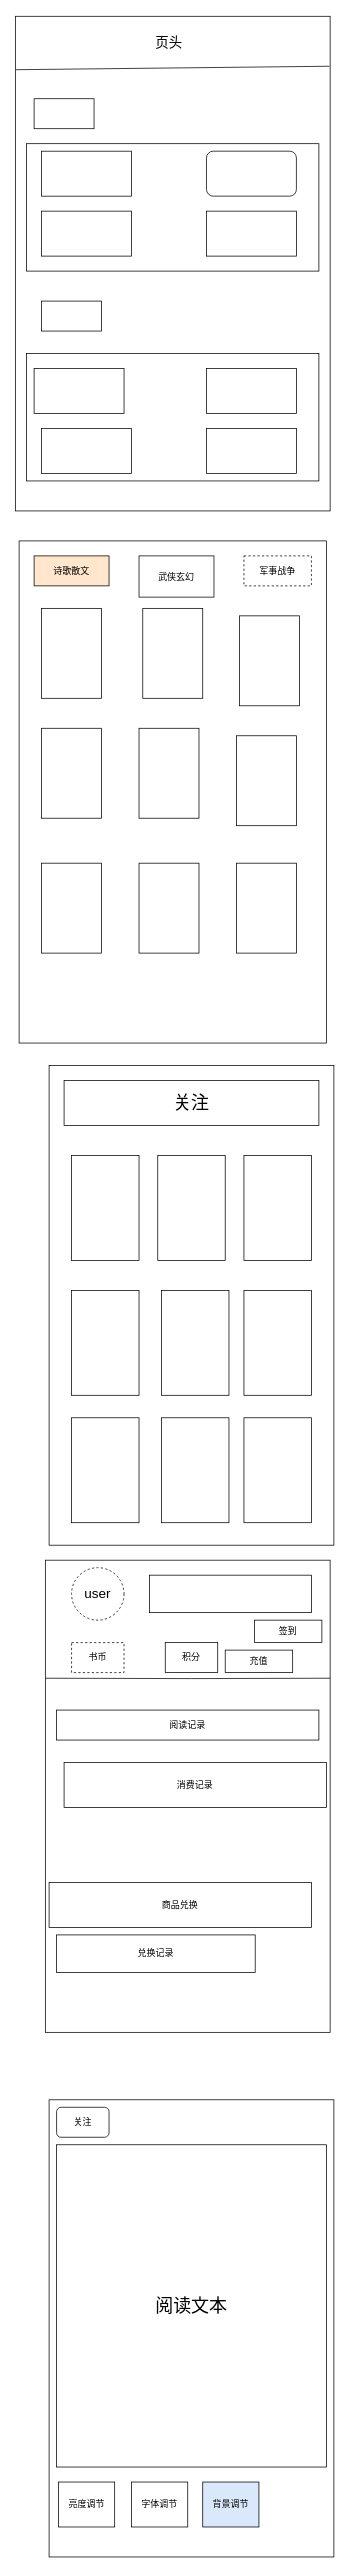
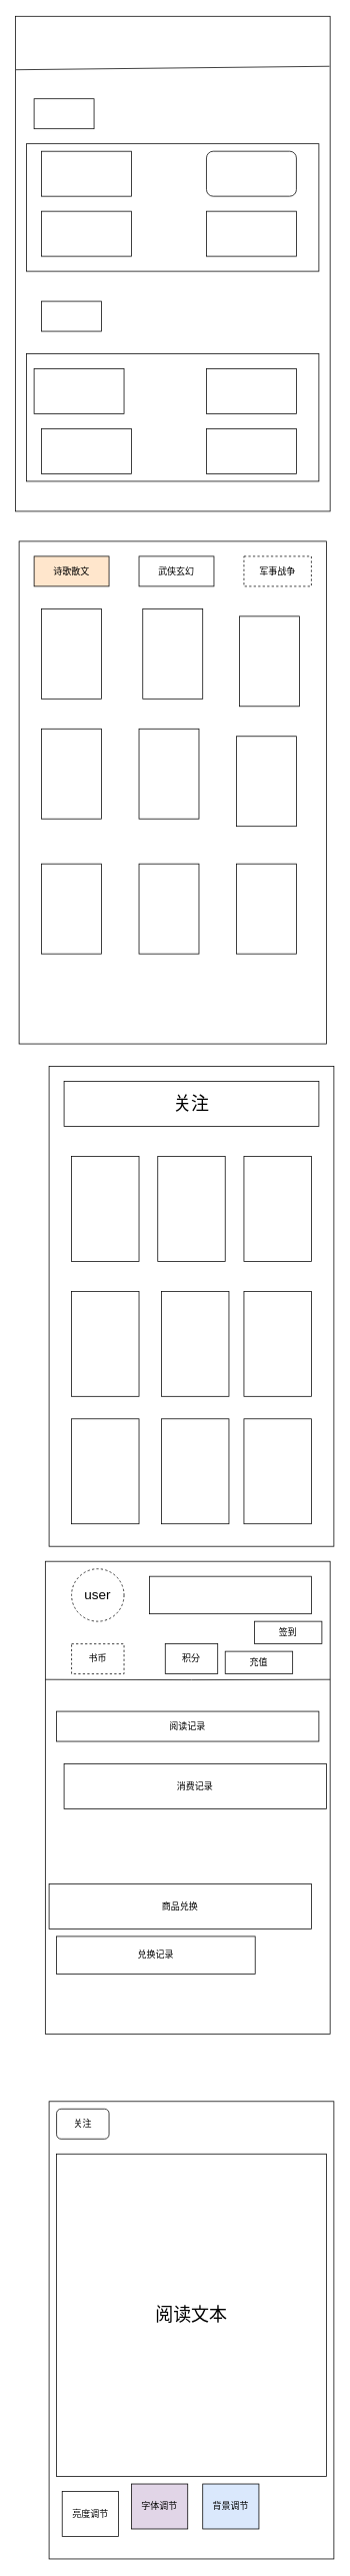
  <mxCell id="0" />
  <mxCell id="1" parent="0" />
  <mxCell id="2" value="" style="rounded=0;whiteSpace=wrap;html=1;" vertex="1" parent="1"><mxGeometry x="20" y="20" width="420" height="660" as="geometry" /></mxCell>
  <mxCell id="3" value="" style="endArrow=none;html=1;rounded=0;exitX=0.998;exitY=0.101;exitDx=0;exitDy=0;exitPerimeter=0;entryX=0.002;entryY=0.108;entryDx=0;entryDy=0;entryPerimeter=0;" edge="1" parent="1" source="2" target="2"><mxGeometry width="50" height="50" relative="1" as="geometry"><mxPoint x="415" y="360" as="sourcePoint" /><mxPoint x="35" y="80" as="targetPoint" /></mxGeometry></mxCell>
- <mxCell id="4" value="&lt;font style=&quot;font-size: 18px;&quot;&gt;页头&lt;/font&gt;" style="text;html=1;strokeColor=none;fillColor=none;align=center;verticalAlign=middle;whiteSpace=wrap;rounded=0;" vertex="1" parent="1"><mxGeometry x="195" y="40" width="60" height="30" as="geometry" /></mxCell>
  <mxCell id="5" value="" style="rounded=0;whiteSpace=wrap;html=1;" vertex="1" parent="1"><mxGeometry x="35" y="190" width="390" height="170" as="geometry" /></mxCell>
  <mxCell id="6" value="" style="rounded=0;whiteSpace=wrap;html=1;" vertex="1" parent="1"><mxGeometry x="55" y="280" width="120" height="60" as="geometry" /></mxCell>
  <mxCell id="7" value="" style="rounded=0;whiteSpace=wrap;html=1;" vertex="1" parent="1"><mxGeometry x="275" y="280" width="120" height="60" as="geometry" /></mxCell>
  <mxCell id="8" value="" style="rounded=0;whiteSpace=wrap;html=1;" vertex="1" parent="1"><mxGeometry x="55" y="200" width="120" height="60" as="geometry" /></mxCell>
  <mxCell id="9" value="" style="rounded=1;whiteSpace=wrap;html=1;" vertex="1" parent="1"><mxGeometry x="275" y="200" width="120" height="60" as="geometry" /></mxCell>
  <mxCell id="10" value="" style="rounded=0;whiteSpace=wrap;html=1;" vertex="1" parent="1"><mxGeometry x="45" y="130" width="80" height="40" as="geometry" /></mxCell>
  <mxCell id="11" value="" style="rounded=0;whiteSpace=wrap;html=1;" vertex="1" parent="1"><mxGeometry x="55" y="400" width="80" height="40" as="geometry" /></mxCell>
  <mxCell id="12" value="" style="rounded=0;whiteSpace=wrap;html=1;" vertex="1" parent="1"><mxGeometry x="35" y="470" width="390" height="170" as="geometry" /></mxCell>
  <mxCell id="13" value="" style="rounded=0;whiteSpace=wrap;html=1;" vertex="1" parent="1"><mxGeometry x="275" y="570" width="120" height="60" as="geometry" /></mxCell>
  <mxCell id="14" value="" style="rounded=0;whiteSpace=wrap;html=1;" vertex="1" parent="1"><mxGeometry x="55" y="570" width="120" height="60" as="geometry" /></mxCell>
  <mxCell id="15" value="" style="rounded=0;whiteSpace=wrap;html=1;" vertex="1" parent="1"><mxGeometry x="275" y="490" width="120" height="60" as="geometry" /></mxCell>
  <mxCell id="16" value="" style="rounded=0;whiteSpace=wrap;html=1;" vertex="1" parent="1"><mxGeometry x="45" y="490" width="120" height="60" as="geometry" /></mxCell>
  <mxCell id="17" value="" style="rounded=0;whiteSpace=wrap;html=1;" vertex="1" parent="1"><mxGeometry x="25" y="720" width="410" height="670" as="geometry" /></mxCell>
  <mxCell id="18" value="诗歌散文" style="rounded=0;whiteSpace=wrap;html=1;fillColor=#ffe6cc;" vertex="1" parent="1"><mxGeometry x="45" y="740" width="100" height="40" as="geometry" /></mxCell>
- <mxCell id="19" value="武侠玄幻" style="rounded=0;whiteSpace=wrap;html=1;" vertex="1" parent="1"><mxGeometry x="185" y="740" width="100" height="55" as="geometry" /></mxCell>
+ <mxCell id="19" value="武侠玄幻" style="rounded=0;whiteSpace=wrap;html=1;" vertex="1" parent="1"><mxGeometry x="185" y="740" width="100" height="40" as="geometry" /></mxCell>
  <mxCell id="20" value="军事战争" style="rounded=0;whiteSpace=wrap;html=1;dashed=1;" vertex="1" parent="1"><mxGeometry x="325" y="740" width="90" height="40" as="geometry" /></mxCell>
  <mxCell id="21" value="" style="rounded=0;whiteSpace=wrap;html=1;" vertex="1" parent="1"><mxGeometry x="55" y="810" width="80" height="120" as="geometry" /></mxCell>
  <mxCell id="22" value="" style="rounded=0;whiteSpace=wrap;html=1;" vertex="1" parent="1"><mxGeometry x="185" y="970" width="80" height="120" as="geometry" /></mxCell>
  <mxCell id="23" value="" style="rounded=0;whiteSpace=wrap;html=1;" vertex="1" parent="1"><mxGeometry x="55" y="970" width="80" height="120" as="geometry" /></mxCell>
  <mxCell id="24" value="" style="rounded=0;whiteSpace=wrap;html=1;" vertex="1" parent="1"><mxGeometry x="319" y="820" width="80" height="120" as="geometry" /></mxCell>
  <mxCell id="25" value="" style="rounded=0;whiteSpace=wrap;html=1;" vertex="1" parent="1"><mxGeometry x="190" y="810" width="80" height="120" as="geometry" /></mxCell>
  <mxCell id="26" value="" style="rounded=0;whiteSpace=wrap;html=1;" vertex="1" parent="1"><mxGeometry x="315" y="1150" width="80" height="120" as="geometry" /></mxCell>
  <mxCell id="27" value="" style="rounded=0;whiteSpace=wrap;html=1;" vertex="1" parent="1"><mxGeometry x="185" y="1150" width="80" height="120" as="geometry" /></mxCell>
  <mxCell id="28" value="" style="rounded=0;whiteSpace=wrap;html=1;" vertex="1" parent="1"><mxGeometry x="55" y="1150" width="80" height="120" as="geometry" /></mxCell>
  <mxCell id="29" value="" style="rounded=0;whiteSpace=wrap;html=1;" vertex="1" parent="1"><mxGeometry x="315" y="980" width="80" height="120" as="geometry" /></mxCell>
  <mxCell id="30" value="" style="rounded=0;whiteSpace=wrap;html=1;" vertex="1" parent="1"><mxGeometry x="65" y="1420" width="380" height="640" as="geometry" /></mxCell>
  <mxCell id="31" value="&lt;font style=&quot;font-size: 24px;&quot;&gt;关注&lt;/font&gt;" style="rounded=0;whiteSpace=wrap;html=1;" vertex="1" parent="1"><mxGeometry x="85" y="1440" width="340" height="60" as="geometry" /></mxCell>
  <mxCell id="32" value="" style="rounded=0;whiteSpace=wrap;html=1;" vertex="1" parent="1"><mxGeometry x="95" y="1540" width="90" height="140" as="geometry" /></mxCell>
  <mxCell id="33" value="" style="rounded=0;whiteSpace=wrap;html=1;" vertex="1" parent="1"><mxGeometry x="95" y="1720" width="90" height="140" as="geometry" /></mxCell>
  <mxCell id="34" value="" style="rounded=0;whiteSpace=wrap;html=1;" vertex="1" parent="1"><mxGeometry x="325" y="1540" width="90" height="140" as="geometry" /></mxCell>
  <mxCell id="35" value="" style="rounded=0;whiteSpace=wrap;html=1;" vertex="1" parent="1"><mxGeometry x="210" y="1540" width="90" height="140" as="geometry" /></mxCell>
  <mxCell id="36" value="" style="rounded=0;whiteSpace=wrap;html=1;" vertex="1" parent="1"><mxGeometry x="95" y="1890" width="90" height="140" as="geometry" /></mxCell>
  <mxCell id="37" value="" style="rounded=0;whiteSpace=wrap;html=1;" vertex="1" parent="1"><mxGeometry x="325" y="1720" width="90" height="140" as="geometry" /></mxCell>
  <mxCell id="38" value="" style="rounded=0;whiteSpace=wrap;html=1;" vertex="1" parent="1"><mxGeometry x="215" y="1720" width="90" height="140" as="geometry" /></mxCell>
  <mxCell id="39" value="" style="rounded=0;whiteSpace=wrap;html=1;" vertex="1" parent="1"><mxGeometry x="325" y="1890" width="90" height="140" as="geometry" /></mxCell>
  <mxCell id="40" value="" style="rounded=0;whiteSpace=wrap;html=1;" vertex="1" parent="1"><mxGeometry x="215" y="1890" width="90" height="140" as="geometry" /></mxCell>
  <mxCell id="41" value="" style="rounded=0;whiteSpace=wrap;html=1;" vertex="1" parent="1"><mxGeometry x="60" y="2080" width="380" height="630" as="geometry" /></mxCell>
  <mxCell id="42" value="&lt;font style=&quot;font-size: 18px;&quot;&gt;user&lt;/font&gt;" style="ellipse;whiteSpace=wrap;html=1;aspect=fixed;dashed=1;" vertex="1" parent="1"><mxGeometry x="95" y="2090" width="70" height="70" as="geometry" /></mxCell>
  <mxCell id="43" value="书币" style="rounded=0;whiteSpace=wrap;html=1;dashed=1;" vertex="1" parent="1"><mxGeometry x="95" y="2190" width="70" height="40" as="geometry" /></mxCell>
  <mxCell id="44" value="积分" style="rounded=0;whiteSpace=wrap;html=1;" vertex="1" parent="1"><mxGeometry x="220" y="2190" width="70" height="40" as="geometry" /></mxCell>
  <mxCell id="45" value="" style="rounded=0;whiteSpace=wrap;html=1;" vertex="1" parent="1"><mxGeometry x="199" y="2100" width="216" height="50" as="geometry" /></mxCell>
  <mxCell id="46" value="签到" style="rounded=0;whiteSpace=wrap;html=1;" vertex="1" parent="1"><mxGeometry x="339" y="2160" width="90" height="30" as="geometry" /></mxCell>
  <mxCell id="47" value="充值" style="rounded=0;whiteSpace=wrap;html=1;" vertex="1" parent="1"><mxGeometry x="300" y="2200" width="90" height="30" as="geometry" /></mxCell>
  <mxCell id="48" value="" style="endArrow=none;html=1;rounded=0;exitX=1;exitY=0.25;exitDx=0;exitDy=0;entryX=0;entryY=0.25;entryDx=0;entryDy=0;" edge="1" parent="1" source="41" target="41"><mxGeometry width="50" height="50" relative="1" as="geometry"><mxPoint x="335" y="2520" as="sourcePoint" /><mxPoint x="385" y="2470" as="targetPoint" /><Array as="points"><mxPoint x="255" y="2238" /></Array></mxGeometry></mxCell>
  <mxCell id="49" value="阅读记录" style="rounded=0;whiteSpace=wrap;html=1;" vertex="1" parent="1"><mxGeometry x="75" y="2280" width="350" height="40" as="geometry" /></mxCell>
  <mxCell id="50" value="商品兑换" style="rounded=0;whiteSpace=wrap;html=1;" vertex="1" parent="1"><mxGeometry x="65" y="2510" width="350" height="60" as="geometry" /></mxCell>
  <mxCell id="51" value="消费记录" style="rounded=0;whiteSpace=wrap;html=1;" vertex="1" parent="1"><mxGeometry x="85" y="2350" width="350" height="60" as="geometry" /></mxCell>
  <mxCell id="52" value="兑换记录" style="rounded=0;whiteSpace=wrap;html=1;" vertex="1" parent="1"><mxGeometry x="75" y="2580" width="265" height="50" as="geometry" /></mxCell>
  <mxCell id="53" style="edgeStyle=orthogonalEdgeStyle;rounded=0;orthogonalLoop=1;jettySize=auto;html=1;exitX=0.5;exitY=1;exitDx=0;exitDy=0;" edge="1" parent="1" source="41" target="41"><mxGeometry relative="1" as="geometry" /></mxCell>
  <mxCell id="54" value="" style="rounded=0;whiteSpace=wrap;html=1;" vertex="1" parent="1"><mxGeometry x="65" y="2800" width="380" height="610" as="geometry" /></mxCell>
  <mxCell id="55" value="关注" style="rounded=1;whiteSpace=wrap;html=1;" vertex="1" parent="1"><mxGeometry x="75" y="2810" width="70" height="40" as="geometry" /></mxCell>
- <mxCell id="56" value="亮度调节" style="rounded=0;whiteSpace=wrap;html=1;" vertex="1" parent="1"><mxGeometry x="77.5" y="3310" width="75" height="60" as="geometry" /></mxCell>
- <mxCell id="57" value="字体调节" style="rounded=0;whiteSpace=wrap;html=1;" vertex="1" parent="1"><mxGeometry x="175" y="3310" width="75" height="60" as="geometry" /></mxCell>
+ <mxCell id="56" value="亮度调节" style="rounded=0;whiteSpace=wrap;html=1;" vertex="1" parent="1"><mxGeometry x="82.5" y="3320" width="75" height="60" as="geometry" /></mxCell>
+ <mxCell id="57" value="字体调节" style="rounded=0;whiteSpace=wrap;html=1;fillColor=#e1d5e7;" vertex="1" parent="1"><mxGeometry x="175" y="3310" width="75" height="60" as="geometry" /></mxCell>
  <mxCell id="58" value="背景调节" style="rounded=0;whiteSpace=wrap;html=1;fillColor=#dae8fc;" vertex="1" parent="1"><mxGeometry x="270" y="3310" width="75" height="60" as="geometry" /></mxCell>
- <mxCell id="59" value="&lt;font style=&quot;font-size: 24px;&quot;&gt;阅读文本&lt;/font&gt;" style="rounded=0;whiteSpace=wrap;html=1;" vertex="1" parent="1"><mxGeometry x="75" y="2860" width="360" height="430" as="geometry" /></mxCell>
+ <mxCell id="59" value="&lt;font style=&quot;font-size: 24px;&quot;&gt;阅读文本&lt;/font&gt;" style="rounded=0;whiteSpace=wrap;html=1;" vertex="1" parent="1"><mxGeometry x="75" y="2870" width="360" height="430" as="geometry" /></mxCell>
